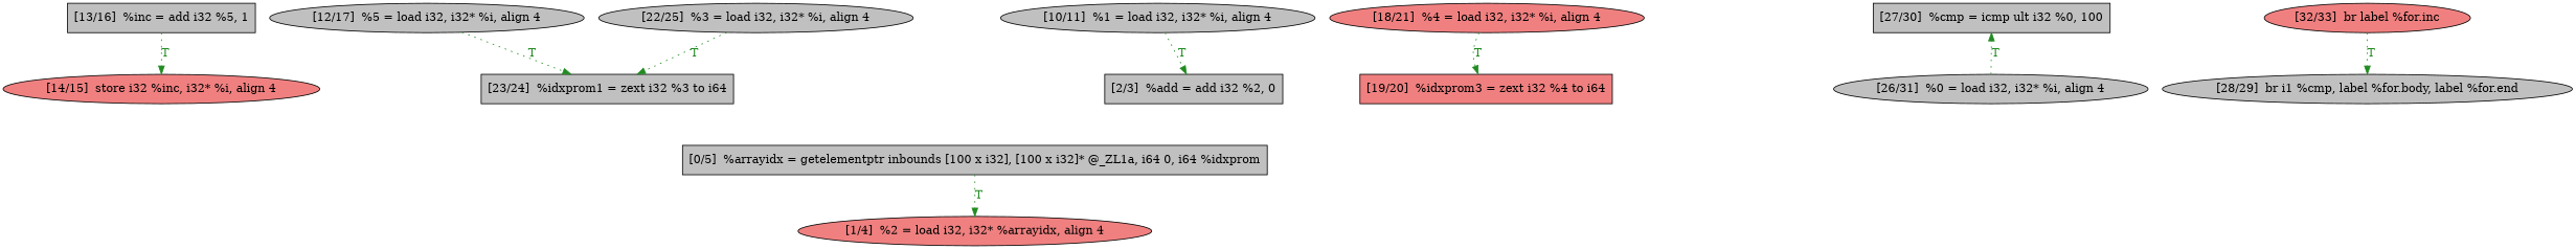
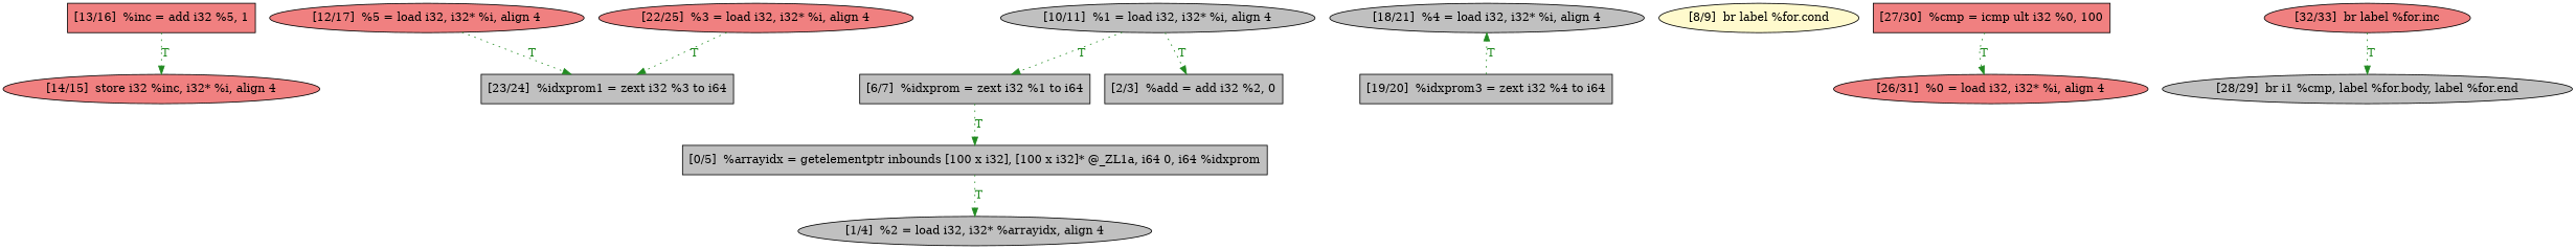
  digraph {
    node [fillcolor=grey shape=ellipse style=filled]
    edge [color=forestgreen fontcolor=forestgreen style=dotted]
    n1 [fillcolor=lightcoral label="[14/15]  store i32 %inc, i32* %i, align 4"]
-   n2 [label="[12/17]  %5 = load i32, i32* %i, align 4"]
+   n2 [fillcolor=lightcoral label="[12/17]  %5 = load i32, i32* %i, align 4"]
    n3 [label="[23/24]  %idxprom1 = zext i32 %3 to i64" shape=rectangle]
-   n4 [label="[13/16]  %inc = add i32 %5, 1" shape=rectangle]
+   n4 [fillcolor=lightcoral label="[13/16]  %inc = add i32 %5, 1" shape=rectangle]
    n5 [label="[10/11]  %1 = load i32, i32* %i, align 4"]
+   n6 [label="[6/7]  %idxprom = zext i32 %1 to i64" shape=rectangle]
    n7 [label="[2/3]  %add = add i32 %2, 0" shape=rectangle]
    n8 [label="[0/5]  %arrayidx = getelementptr inbounds [100 x i32], [100 x i32]* @_ZL1a, i64 0, i64 %idxprom" shape=rectangle]
-   n9 [fillcolor=lightcoral label="[18/21]  %4 = load i32, i32* %i, align 4"]
-   n10 [fillcolor=lightcoral label="[19/20]  %idxprom3 = zext i32 %4 to i64" shape=rectangle]
-   n12 [fillcolor=lightcoral label="[1/4]  %2 = load i32, i32* %arrayidx, align 4"]
-   n13 [label="[27/30]  %cmp = icmp ult i32 %0, 100" shape=rectangle]
+   n9 [label="[18/21]  %4 = load i32, i32* %i, align 4"]
+   n10 [label="[19/20]  %idxprom3 = zext i32 %4 to i64" shape=rectangle]
+   n11 [fillcolor=lemonchiffon label="[8/9]  br label %for.cond"]
+   n12 [label="[1/4]  %2 = load i32, i32* %arrayidx, align 4"]
+   n13 [fillcolor=lightcoral label="[27/30]  %cmp = icmp ult i32 %0, 100" shape=rectangle]
    n14 [label="[28/29]  br i1 %cmp, label %for.body, label %for.end"]
-   n15 [label="[26/31]  %0 = load i32, i32* %i, align 4"]
-   n16 [label="[22/25]  %3 = load i32, i32* %i, align 4"]
+   n15 [fillcolor=lightcoral label="[26/31]  %0 = load i32, i32* %i, align 4"]
+   n16 [fillcolor=lightcoral label="[22/25]  %3 = load i32, i32* %i, align 4"]
    n17 [fillcolor=lightcoral label="[32/33]  br label %for.inc"]
    n2 -> n3 [label=T]
    n4 -> n1 [label=T]
+   n5 -> n6 [label=T]
    n5 -> n7 [label=T]
+   n6 -> n8 [label=T]
    n8 -> n12 [label=T]
-   n9 -> n10 [label=T]
-   n15 -> n13 [label=T]
+   n10 -> n9 [label=T]
+   n13 -> n15 [label=T]
    n16 -> n3 [label=T]
    n17 -> n14 [label=T]
  }
